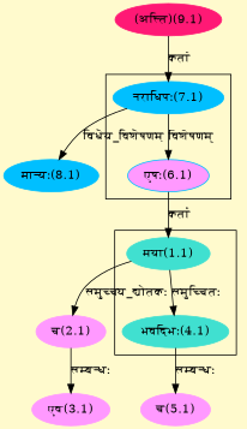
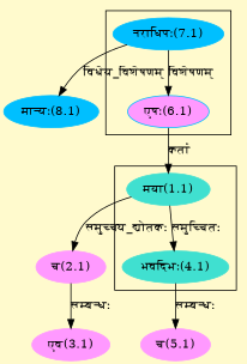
  digraph {
    bgcolor=lemonchiffon1
    compound=true
    rankdir=BT
    node [color="#00BFFF" style=filled]
    edge [dir=back]
    n1 [color="#40E0D0" label="भवद्भिः(4.1)"]
    n2 [color="#40E0D0" label="मया(1.1)"]
    n3 [fillcolor="#FF99FF" label="एषः(6.1)"]
    n4 [label="नराधिपः(7.1)"]
-   n5 [color="#FF1975" label="(अस्ति)(9.1)"]
    n6 [label="मान्यः(8.1)"]
    n7 [color="#FF99FF" label="च(2.1)"]
    n8 [color="#FF99FF" label="एव(3.1)"]
    n9 [color="#FF99FF" label="च(5.1)"]
    subgraph cluster_1 {
      n1
      n2
    }
    subgraph cluster_2 {
      n3
      n4
    }
    n1 -> n2 [label="समुच्चितः"]
    n2 -> n3 [label="कर्ता"]
    n3 -> n4 [label="विशेषणम्"]
-   n4 -> n5 [label="कर्ता"]
    n6 -> n4 [label="विधेय_विशेषणम्"]
    n7 -> n2 [label="समुच्चय_द्योतकः"]
    n8 -> n7 [label="सम्बन्धः"]
    n9 -> n1 [label="सम्बन्धः"]
  }
